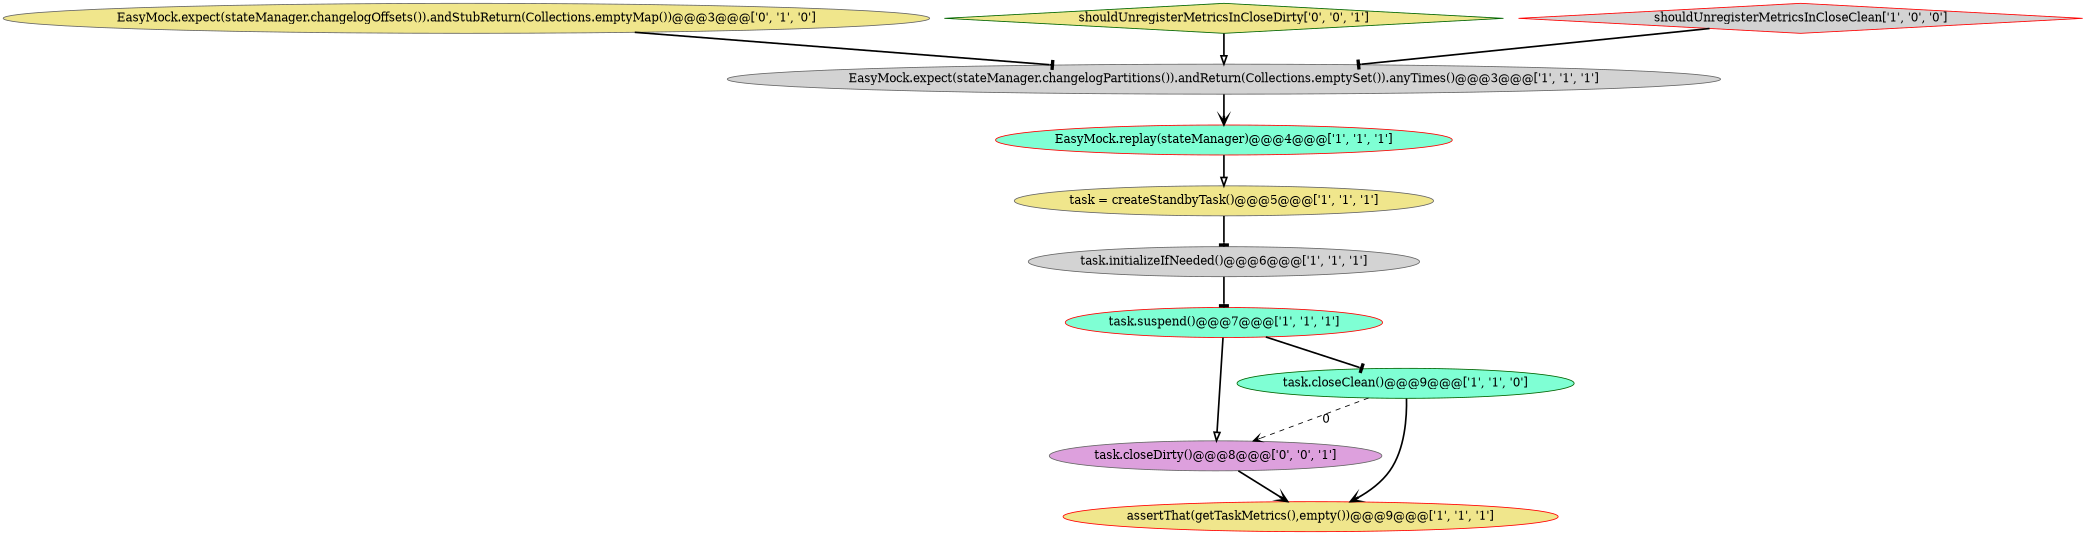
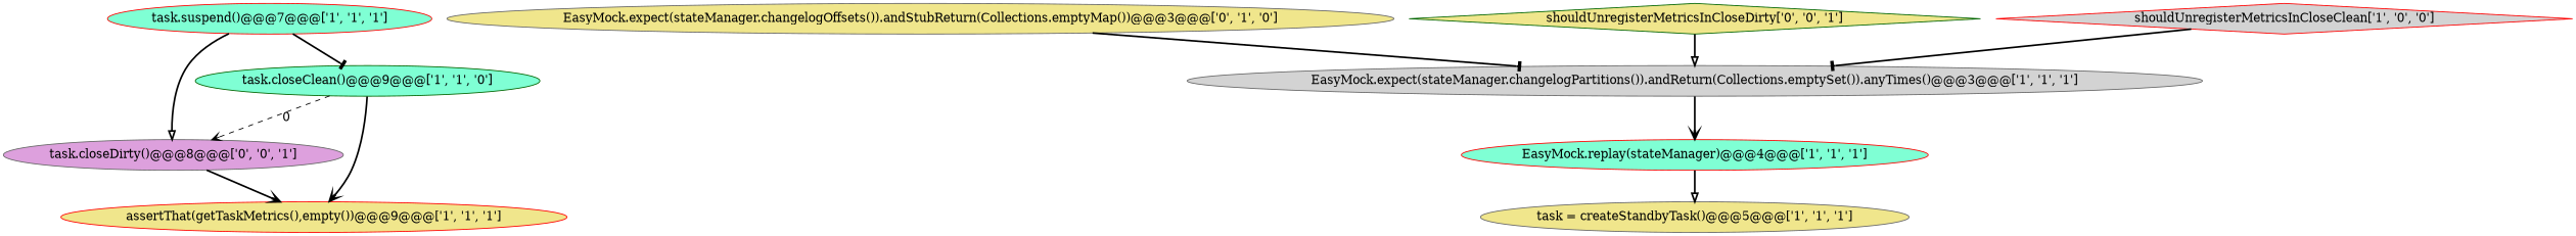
  digraph {
    node [color=gray40 fillcolor=khaki shape=ellipse style=filled]
    edge [arrowhead=tee style=bold]
    n1 [color=red fillcolor=aquamarine label="task.suspend()@@@7@@@['1', '1', '1']"]
    n2 [fillcolor=plum label="task.closeDirty()@@@8@@@['0', '0', '1']"]
    n3 [color=darkgreen fillcolor=aquamarine label="task.closeClean()@@@9@@@['1', '1', '0']"]
    n4 [color=red label="assertThat(getTaskMetrics(),empty())@@@9@@@['1', '1', '1']"]
-   n5 [fillcolor=lightgrey label="task.initializeIfNeeded()@@@6@@@['1', '1', '1']"]
    n6 [color=red fillcolor=aquamarine label="EasyMock.replay(stateManager)@@@4@@@['1', '1', '1']"]
    n7 [label="task = createStandbyTask()@@@5@@@['1', '1', '1']"]
    n8 [fillcolor=lightgrey label="EasyMock.expect(stateManager.changelogPartitions()).andReturn(Collections.emptySet()).anyTimes()@@@3@@@['1', '1', '1']"]
    n9 [label="EasyMock.expect(stateManager.changelogOffsets()).andStubReturn(Collections.emptyMap())@@@3@@@['0', '1', '0']"]
    n10 [color=darkgreen label="shouldUnregisterMetricsInCloseDirty['0', '0', '1']" shape=diamond]
    n11 [color=red fillcolor=lightgrey label="shouldUnregisterMetricsInCloseClean['1', '0', '0']" shape=diamond]
    n1 -> n2 [arrowhead=onormal]
    n1 -> n3
    n2 -> n4 [arrowhead=vee]
    n3 -> n2 [arrowhead=vee label=0 style=dashed]
    n3 -> n4 [arrowhead=vee]
-   n5 -> n1
    n6 -> n7 [arrowhead=onormal]
-   n7 -> n5
    n8 -> n6 [arrowhead=vee]
    n9 -> n8
    n10 -> n8 [arrowhead=onormal]
    n11 -> n8
  }
